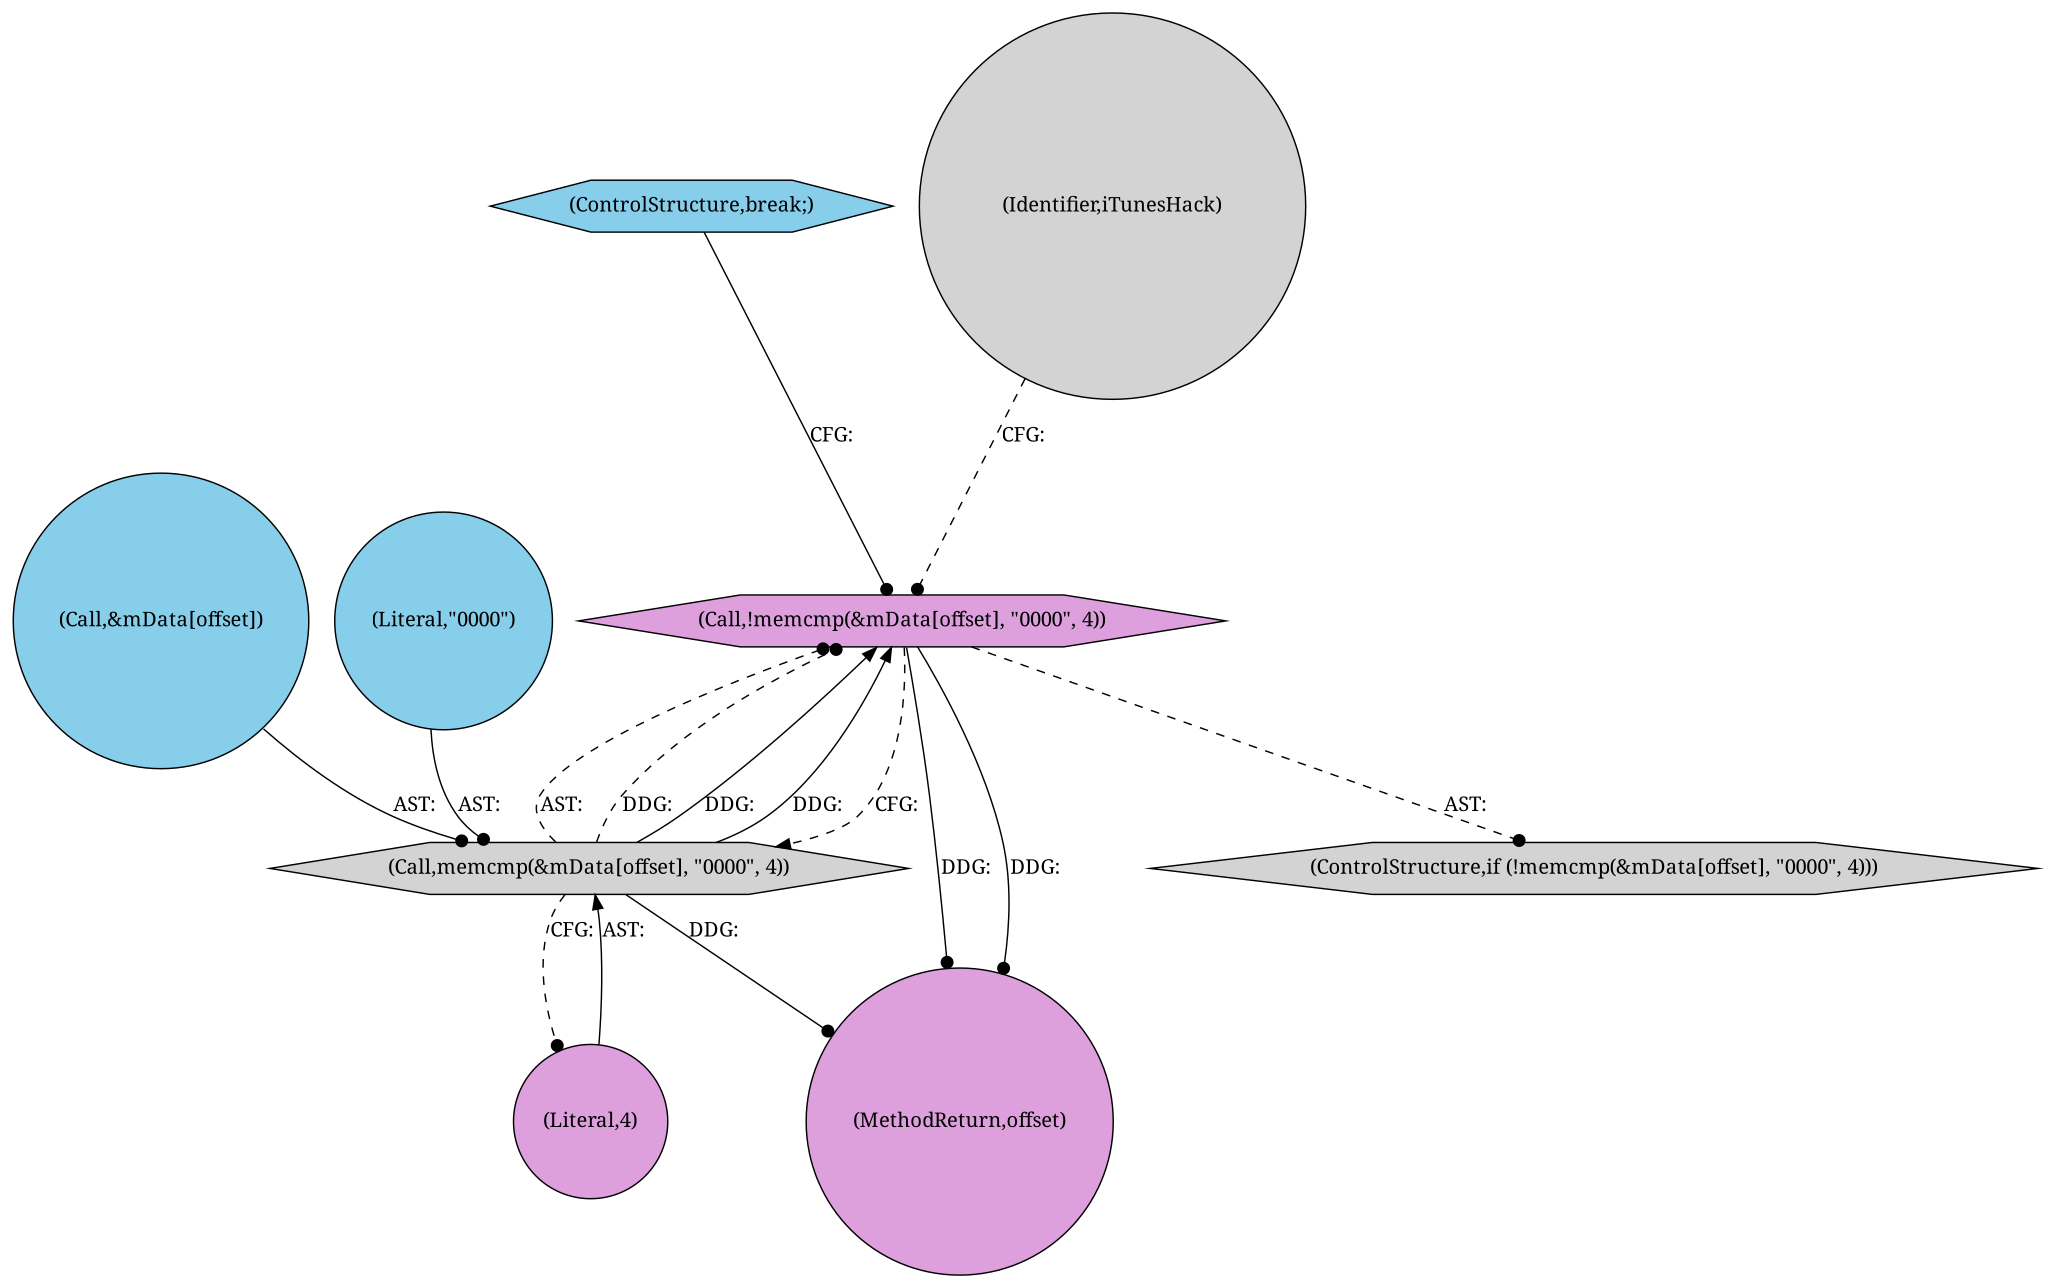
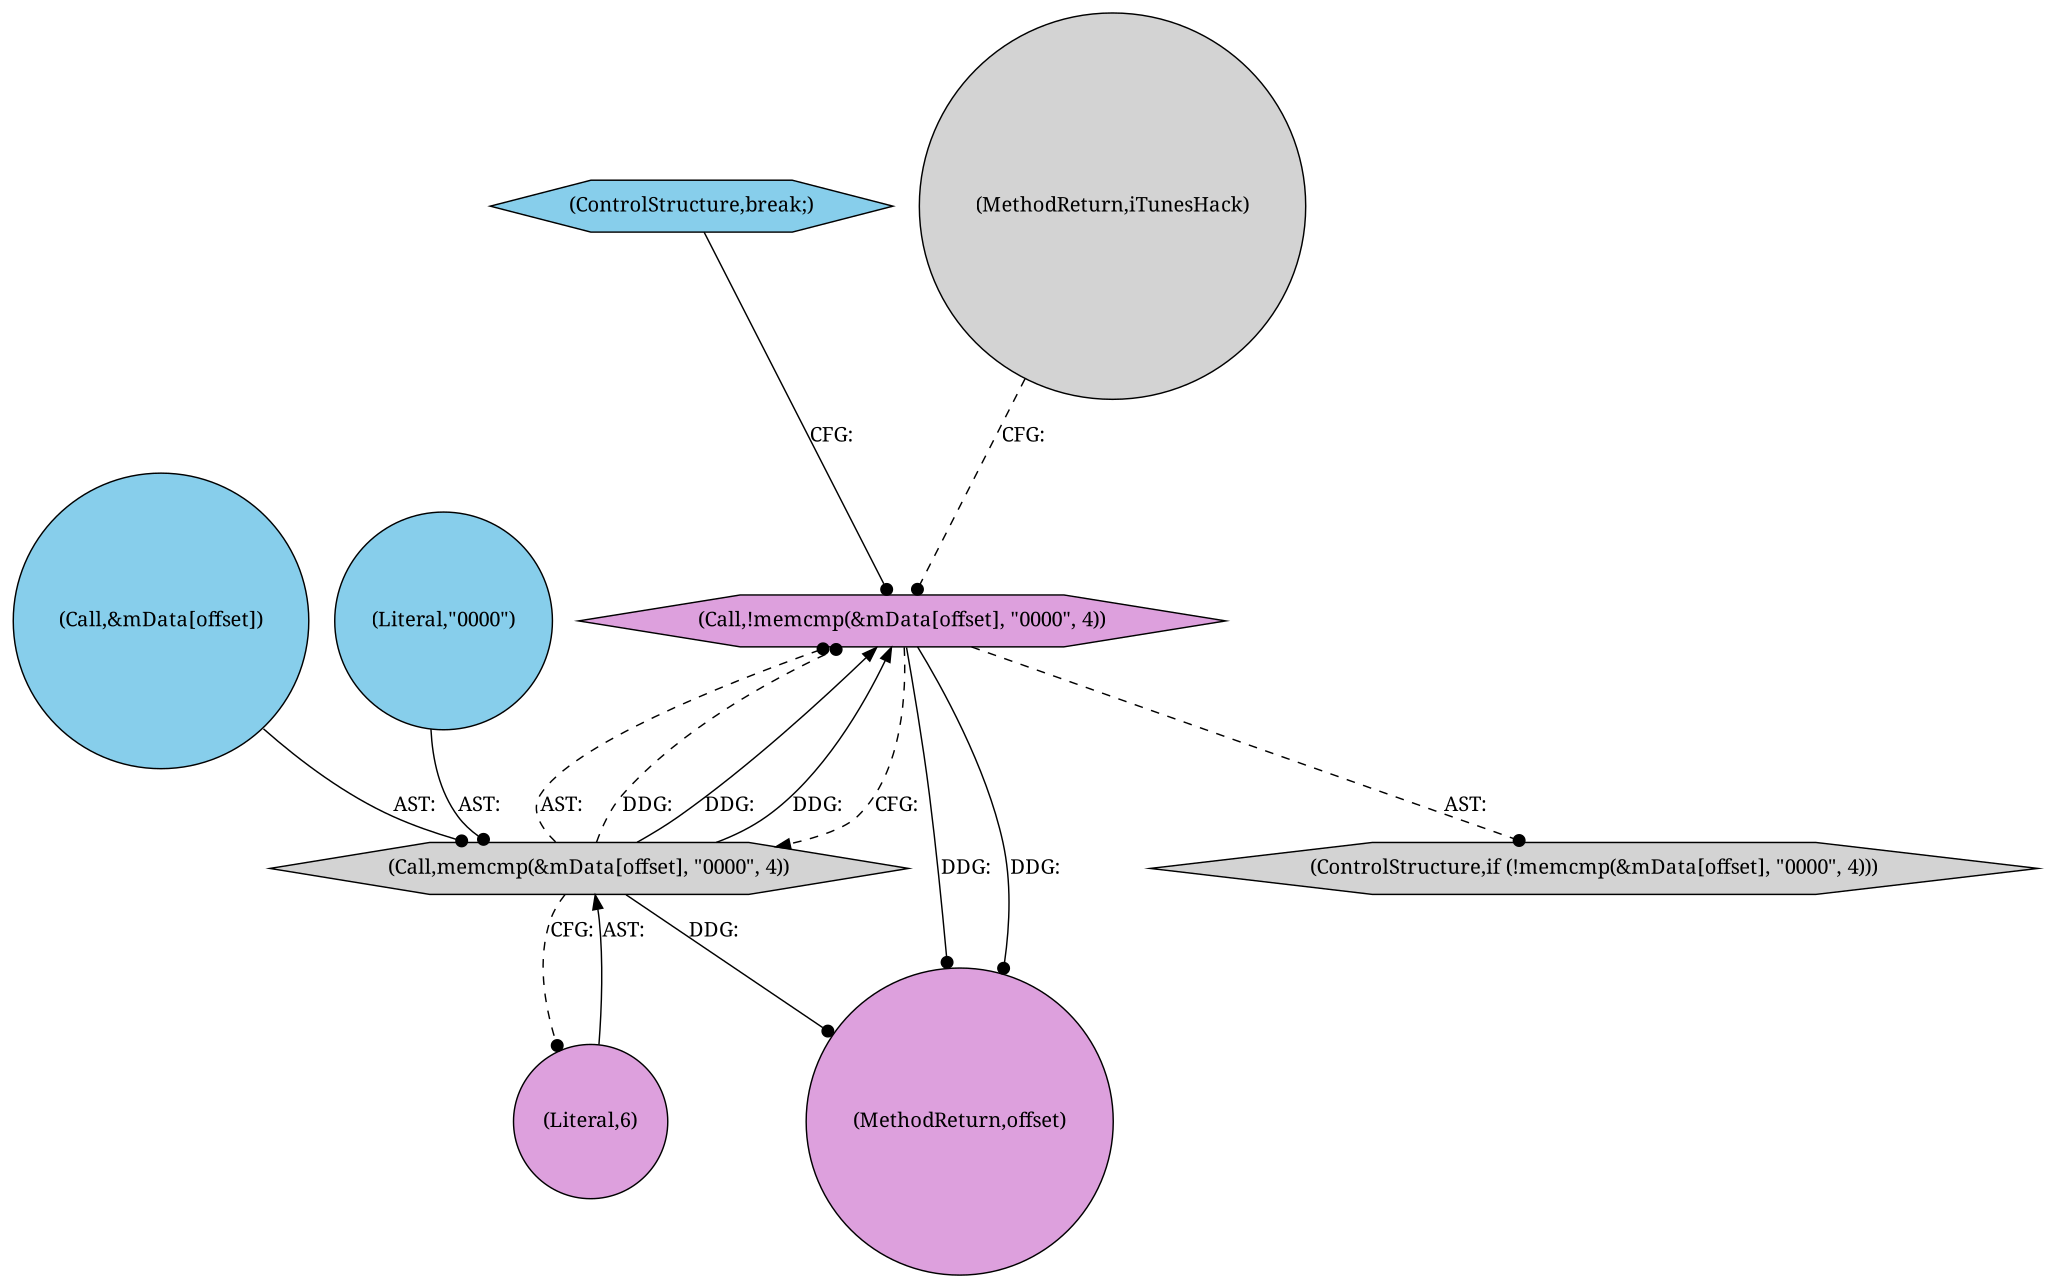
  digraph {
    fontname="Noto Serif"
    node [fillcolor=plum fontname="Noto Serif" shape=circle style=filled]
    edge [arrowhead=dot fontname="Noto Serif" style=solid]
    n1 [label="(Call,!memcmp(&mData[offset], \"\0\0\0\0\", 4))" shape=hexagon]
    n2 [fillcolor=lightgrey label="(Call,memcmp(&mData[offset], \"\0\0\0\0\", 4))" shape=hexagon]
    n3 [fillcolor=lightgrey label="(ControlStructure,if (!memcmp(&mData[offset], \"\0\0\0\0\", 4)))" shape=hexagon]
    n4 [label="(MethodReturn,offset)"]
-   n5 [label="(Literal,4)"]
+   n5 [label="(Literal,6)"]
    n6 [fillcolor=skyblue label="(Call,&mData[offset])"]
    n7 [fillcolor=skyblue label="(ControlStructure,break;)" shape=hexagon]
    n8 [fillcolor=skyblue label="(Literal,\"\0\0\0\0\")"]
-   n9 [fillcolor=lightgrey label="(Identifier,iTunesHack)"]
+   n9 [fillcolor=lightgrey label="(MethodReturn,iTunesHack)"]
    n1 -> n2 [arrowhead=normal label="CFG: " style=dashed]
    n1 -> n3 [label="AST: " style=dashed]
    n1 -> n4 [label="DDG: "]
    n1 -> n4 [label="DDG: "]
    n2 -> n1 [label="AST: " style=dashed]
    n2 -> n1 [label="DDG: " style=dashed]
    n2 -> n1 [arrowhead=normal label="DDG: "]
    n2 -> n1 [arrowhead=normal label="DDG: "]
    n2 -> n4 [label="DDG: "]
    n2 -> n5 [label="CFG: " style=dashed]
    n5 -> n2 [arrowhead=normal label="AST: "]
    n6 -> n2 [label="AST: "]
    n7 -> n1 [label="CFG: "]
    n8 -> n2 [label="AST: "]
    n9 -> n1 [label="CFG: " style=dashed]
  }
